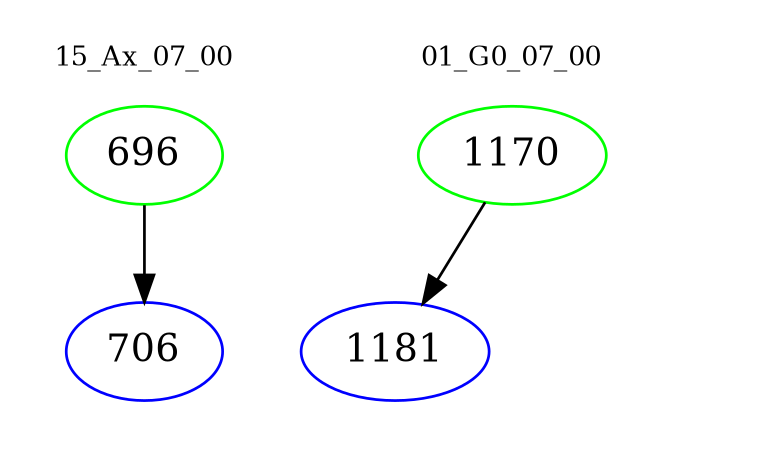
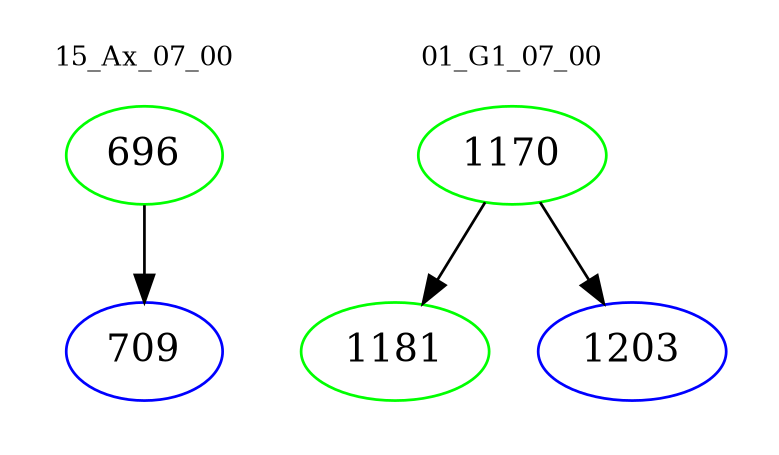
  digraph {
    node [color=green]
    edge [color=black]
    n1 [label=696]
-   n2 [color=blue label=706]
+   n2 [color=blue label=709]
    n3 [label=1170]
-   n4 [color=blue label=1181]
+   n4 [label=1181]
+   n5 [color=blue label=1203]
    subgraph cluster_1 {
      color=white
      fontsize=10
      label="15_Ax_07_00"
      n1
      n2
    }
    subgraph cluster_2 {
      color=white
      fontsize=10
-     label="01_G0_07_00"
+     label="01_G1_07_00"
      n3
      n4
+     n5
    }
    n1 -> n2
    n3 -> n4
+   n3 -> n5
  }
